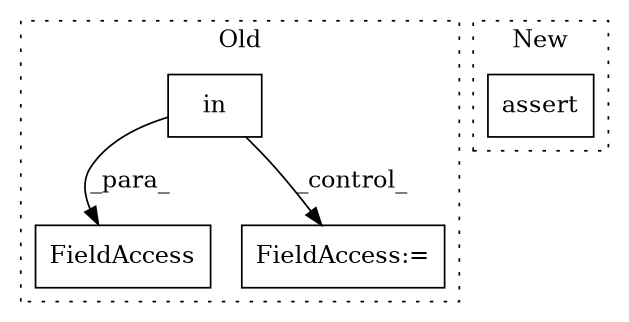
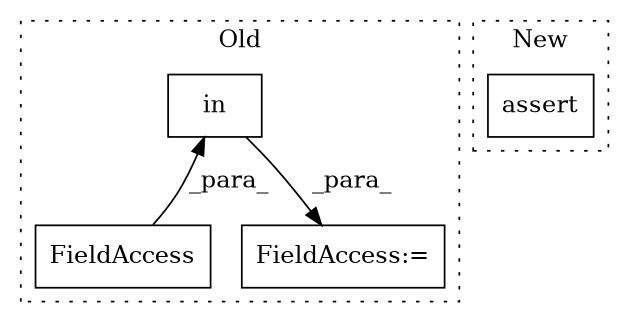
  digraph {
    node [shape=box]
    n1 [a=105 l=35 label=in s=17694]
    n2 [a=22 l=19 label=FieldAccess s=17710]
    n3 [a=7 l=1 label="FieldAccess:=" s=17836]
    n4 [a=6 l=7 label=assert s=17277]
    subgraph cluster_1 {
      label=Old
      style=dotted
      n1
      n2
      n3
    }
    subgraph cluster_2 {
      label=New
      style=dotted
      n4
    }
-   n1 -> n3 [label=_control_]
-   n1 -> n2 [label=_para_]
+   n1 -> n3 [label=_para_]
+   n2 -> n1 [label=_para_]
  }
